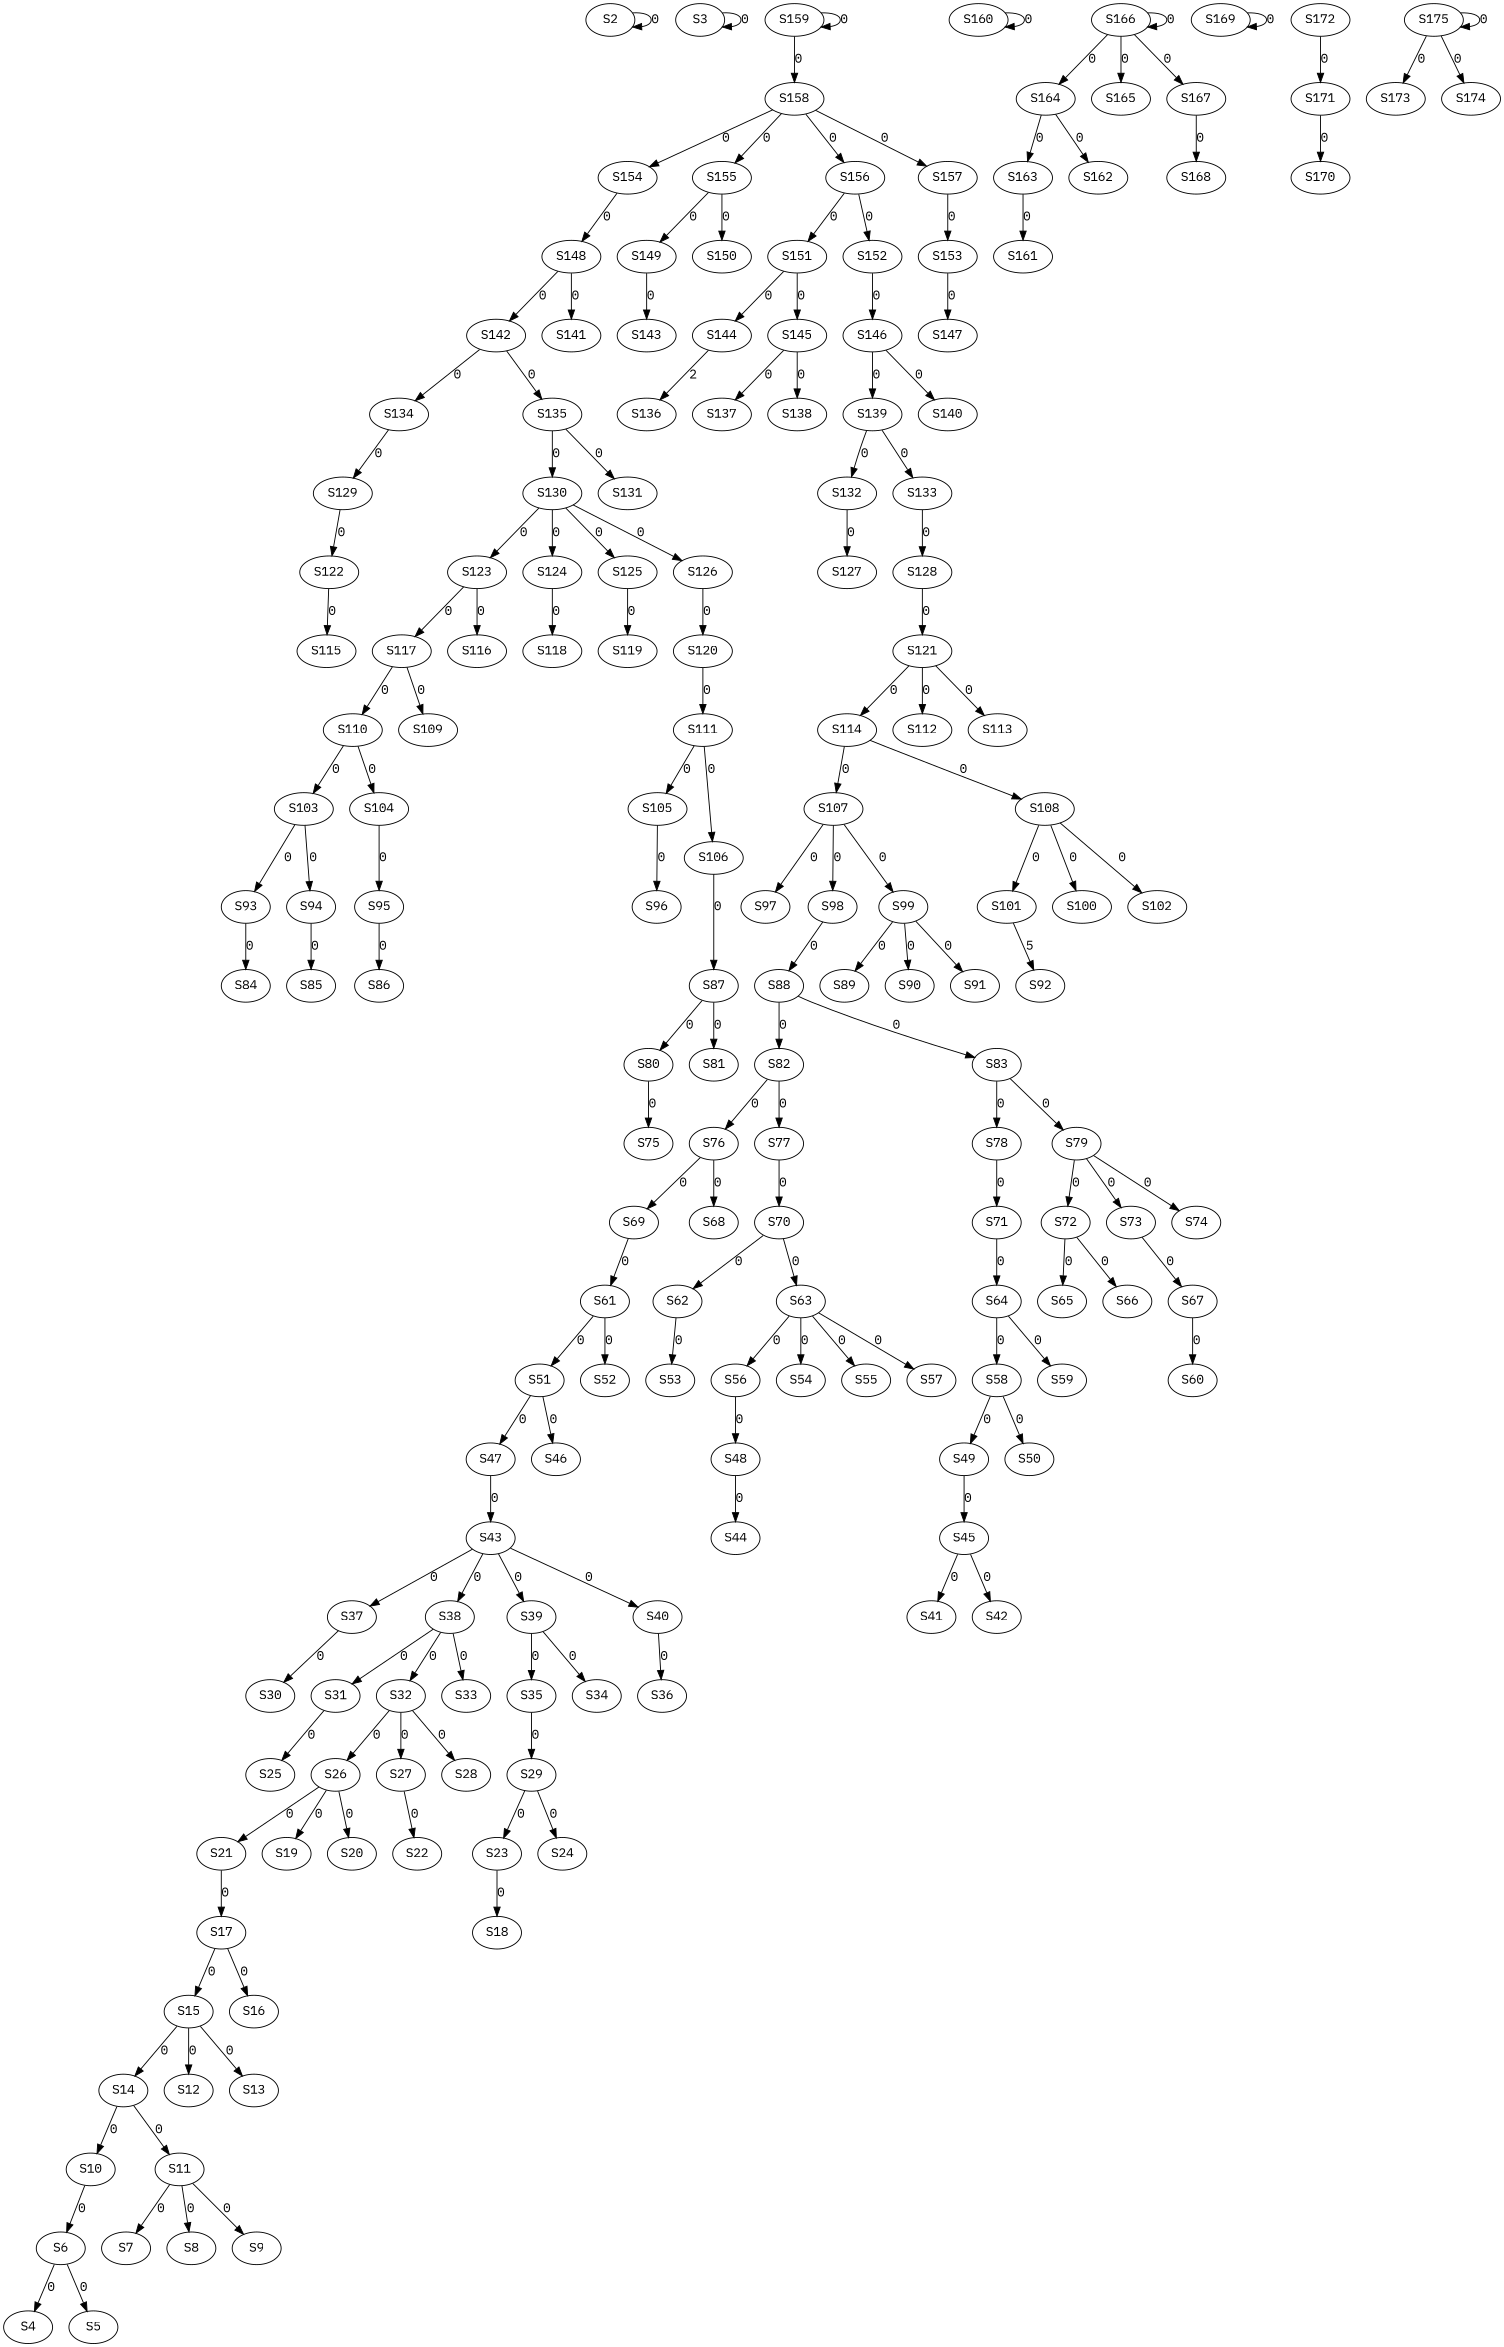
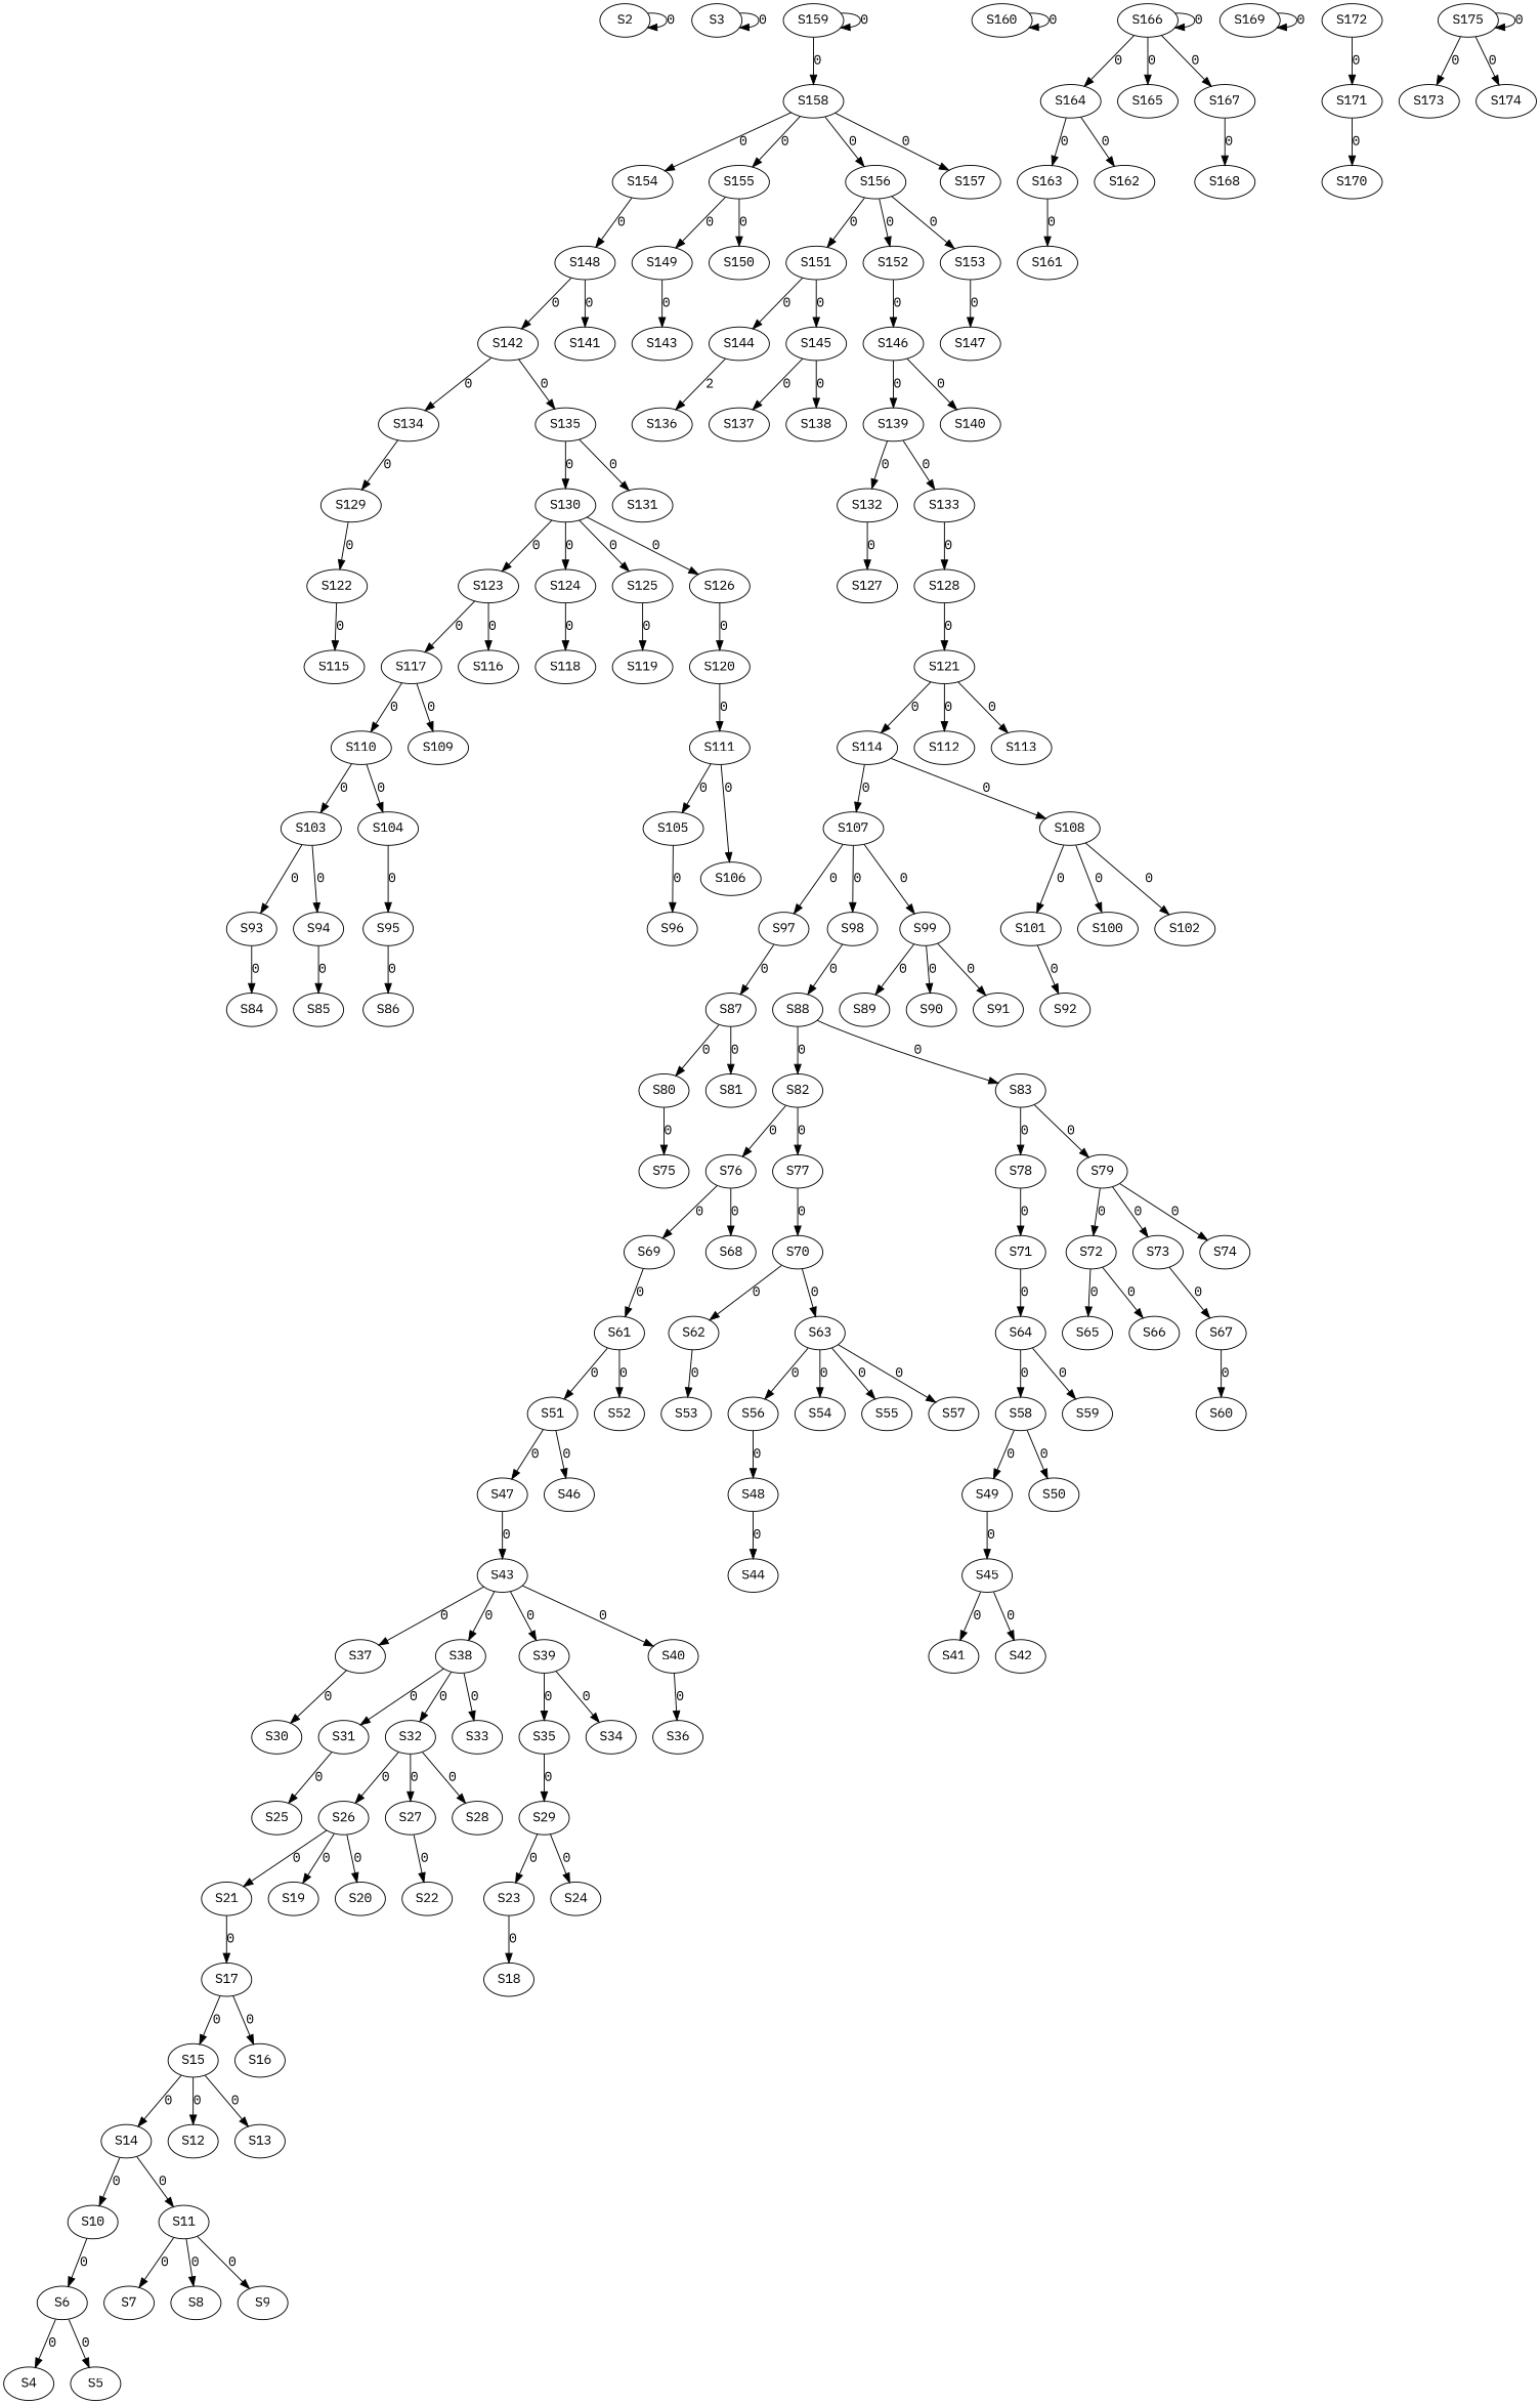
  strict digraph {
    fontname="IBM Plex Mono"
    node [fontname="IBM Plex Mono"]
    edge [fontname="IBM Plex Mono"]
    S2
    S3
    S6
    S4
    S5
    S10
    S11
    S7
    S8
    S9
    S14
    S15
    S12
    S13
    S17
    S16
    S21
    S23
    S18
    S26
    S19
    S20
    S27
    S22
    S29
    S24
    S31
    S25
    S32
    S28
    S35
    S37
    S30
    S38
    S33
    S39
    S34
    S40
    S36
    S43
    S45
    S41
    S42
    S47
    S48
    S44
    S49
    S51
    S46
    S56
    S58
    S50
    S61
    S52
    S62
    S53
    S63
    S54
    S55
    S57
    S64
    S59
    S67
    S60
    S69
    S70
    S71
    S72
    S65
    S66
    S73
    S76
    S68
    S77
    S78
    S79
    S74
    S80
    S75
    S82
    S83
    S87
    S81
    S88
    S93
    S84
    S94
    S85
    S95
    S86
    S97
    S98
    S99
    S89
    S90
    S91
    S101
    S92
    S103
    S104
    S105
    S96
    S107
    S108
    S100
    S102
    S110
    S111
    S106
    S114
    S117
    S109
    S120
    S121
    S112
    S113
    S122
    S115
    S123
    S116
    S124
    S118
    S125
    S119
    S126
    S128
    S129
    S130
    S132
    S127
    S133
    S134
    S135
    S131
    S139
    S142
    S144
    S136
    S145
    S137
    S138
    S146
    S140
    S148
    S141
    S149
    S143
    S151
    S152
    S153
    S147
    S154
    S155
    S150
    S156
    S157
    S158
    S159
    S160
    S163
    S161
    S164
    S162
    S166
    S165
    S167
    S168
    S169
    S171
    S170
    S172
    S175
    S173
    S174
    S2 -> S2 [label=0]
    S3 -> S3 [label=0]
    S6 -> S4 [label=0]
    S6 -> S5 [label=0]
    S10 -> S6 [label=0]
    S11 -> S7 [label=0]
    S11 -> S8 [label=0]
    S11 -> S9 [label=0]
    S14 -> S10 [label=0]
    S14 -> S11 [label=0]
    S15 -> S14 [label=0]
    S15 -> S12 [label=0]
    S15 -> S13 [label=0]
    S17 -> S15 [label=0]
    S17 -> S16 [label=0]
    S21 -> S17 [label=0]
    S23 -> S18 [label=0]
    S26 -> S21 [label=0]
    S26 -> S19 [label=0]
    S26 -> S20 [label=0]
    S27 -> S22 [label=0]
    S29 -> S23 [label=0]
    S29 -> S24 [label=0]
    S31 -> S25 [label=0]
    S32 -> S26 [label=0]
    S32 -> S27 [label=0]
    S32 -> S28 [label=0]
    S35 -> S29 [label=0]
    S37 -> S30 [label=0]
    S38 -> S31 [label=0]
    S38 -> S32 [label=0]
    S38 -> S33 [label=0]
    S39 -> S35 [label=0]
    S39 -> S34 [label=0]
    S40 -> S36 [label=0]
    S43 -> S37 [label=0]
    S43 -> S38 [label=0]
    S43 -> S39 [label=0]
    S43 -> S40 [label=0]
    S45 -> S41 [label=0]
    S45 -> S42 [label=0]
    S47 -> S43 [label=0]
    S48 -> S44 [label=0]
    S49 -> S45 [label=0]
    S51 -> S47 [label=0]
    S51 -> S46 [label=0]
    S56 -> S48 [label=0]
    S58 -> S49 [label=0]
    S58 -> S50 [label=0]
    S61 -> S51 [label=0]
    S61 -> S52 [label=0]
    S62 -> S53 [label=0]
    S63 -> S56 [label=0]
    S63 -> S54 [label=0]
    S63 -> S55 [label=0]
    S63 -> S57 [label=0]
    S64 -> S58 [label=0]
    S64 -> S59 [label=0]
    S67 -> S60 [label=0]
    S69 -> S61 [label=0]
    S70 -> S62 [label=0]
    S70 -> S63 [label=0]
    S71 -> S64 [label=0]
    S72 -> S65 [label=0]
    S72 -> S66 [label=0]
    S73 -> S67 [label=0]
    S76 -> S69 [label=0]
    S76 -> S68 [label=0]
    S77 -> S70 [label=0]
    S78 -> S71 [label=0]
    S79 -> S72 [label=0]
    S79 -> S73 [label=0]
    S79 -> S74 [label=0]
    S80 -> S75 [label=0]
    S82 -> S76 [label=0]
    S82 -> S77 [label=0]
    S83 -> S78 [label=0]
    S83 -> S79 [label=0]
    S87 -> S80 [label=0]
    S87 -> S81 [label=0]
    S88 -> S82 [label=0]
    S88 -> S83 [label=0]
    S93 -> S84 [label=0]
    S94 -> S85 [label=0]
    S95 -> S86 [label=0]
-   S106 -> S87 [label=0]
+   S97 -> S87 [label=0]
    S98 -> S88 [label=0]
    S99 -> S89 [label=0]
    S99 -> S90 [label=0]
    S99 -> S91 [label=0]
-   S101 -> S92 [label=5]
+   S101 -> S92 [label=0]
    S103 -> S93 [label=0]
    S103 -> S94 [label=0]
    S104 -> S95 [label=0]
    S105 -> S96 [label=0]
    S107 -> S97 [label=0]
    S107 -> S98 [label=0]
    S107 -> S99 [label=0]
    S108 -> S101 [label=0]
    S108 -> S100 [label=0]
    S108 -> S102 [label=0]
    S110 -> S103 [label=0]
    S110 -> S104 [label=0]
    S111 -> S105 [label=0]
    S111 -> S106 [label=0]
    S114 -> S107 [label=0]
    S114 -> S108 [label=0]
    S117 -> S110 [label=0]
    S117 -> S109 [label=0]
    S120 -> S111 [label=0]
    S121 -> S114 [label=0]
    S121 -> S112 [label=0]
    S121 -> S113 [label=0]
    S122 -> S115 [label=0]
    S123 -> S117 [label=0]
    S123 -> S116 [label=0]
    S124 -> S118 [label=0]
    S125 -> S119 [label=0]
    S126 -> S120 [label=0]
    S128 -> S121 [label=0]
    S129 -> S122 [label=0]
    S130 -> S123 [label=0]
    S130 -> S124 [label=0]
    S130 -> S125 [label=0]
    S130 -> S126 [label=0]
    S132 -> S127 [label=0]
    S133 -> S128 [label=0]
    S134 -> S129 [label=0]
    S135 -> S130 [label=0]
    S135 -> S131 [label=0]
    S139 -> S132 [label=0]
    S139 -> S133 [label=0]
    S142 -> S134 [label=0]
    S142 -> S135 [label=0]
    S144 -> S136 [label=2]
    S145 -> S137 [label=0]
    S145 -> S138 [label=0]
    S146 -> S139 [label=0]
    S146 -> S140 [label=0]
    S148 -> S142 [label=0]
    S148 -> S141 [label=0]
    S149 -> S143 [label=0]
    S151 -> S144 [label=0]
    S151 -> S145 [label=0]
    S152 -> S146 [label=0]
    S153 -> S147 [label=0]
    S154 -> S148 [label=0]
    S155 -> S149 [label=0]
    S155 -> S150 [label=0]
    S156 -> S151 [label=0]
    S156 -> S152 [label=0]
-   S157 -> S153 [label=0]
+   S156 -> S153 [label=0]
    S158 -> S154 [label=0]
    S158 -> S155 [label=0]
    S158 -> S156 [label=0]
    S158 -> S157 [label=0]
    S159 -> S158 [label=0]
    S159 -> S159 [label=0]
    S160 -> S160 [label=0]
    S163 -> S161 [label=0]
    S164 -> S163 [label=0]
    S164 -> S162 [label=0]
    S166 -> S164 [label=0]
    S166 -> S166 [label=0]
    S166 -> S165 [label=0]
    S166 -> S167 [label=0]
    S167 -> S168 [label=0]
    S169 -> S169 [label=0]
    S171 -> S170 [label=0]
    S172 -> S171 [label=0]
    S175 -> S175 [label=0]
    S175 -> S173 [label=0]
    S175 -> S174 [label=0]
  }
